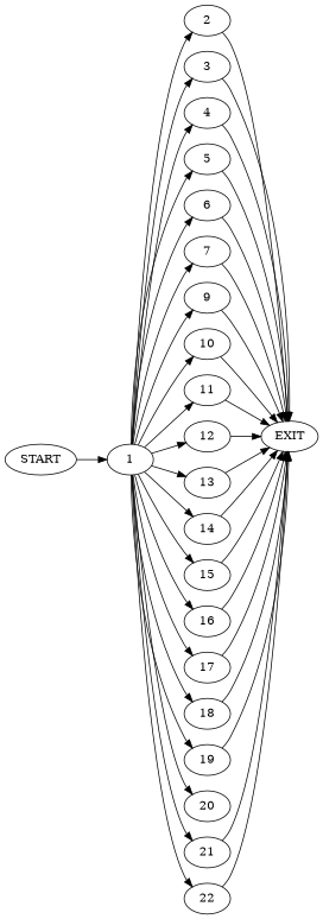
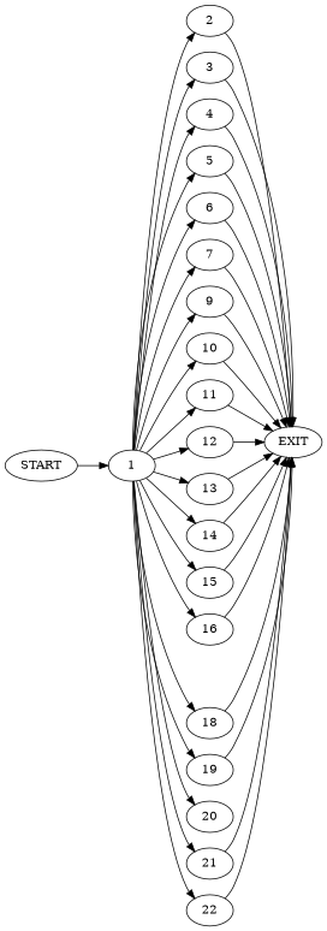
  digraph {
    rankdir=LR
    n1 [label=START]
    1
    2
    3
    4
    5
    6
    7
    9
    10
    11
    12
    13
    14
    15
    16
-   17
    18
    19
    20
    21
    22
    n23 [label=EXIT]
    n1 -> 1
    1 -> 2
    1 -> 3
    1 -> 4
    1 -> 5
    1 -> 6
    1 -> 7
    1 -> 9
    1 -> 10
    1 -> 11
    1 -> 12
    1 -> 13
    1 -> 14
    1 -> 15
    1 -> 16
-   1 -> 17
    1 -> 18
    1 -> 19
    1 -> 20
    1 -> 21
    1 -> 22
    2 -> n23
    3 -> n23
    4 -> n23
    5 -> n23
    6 -> n23
    7 -> n23
    9 -> n23
    10 -> n23
    11 -> n23
    12 -> n23
    13 -> n23
    14 -> n23
    15 -> n23
    16 -> n23
-   17 -> n23
    18 -> n23
    19 -> n23
    21 -> n23
    22 -> n23
  }
